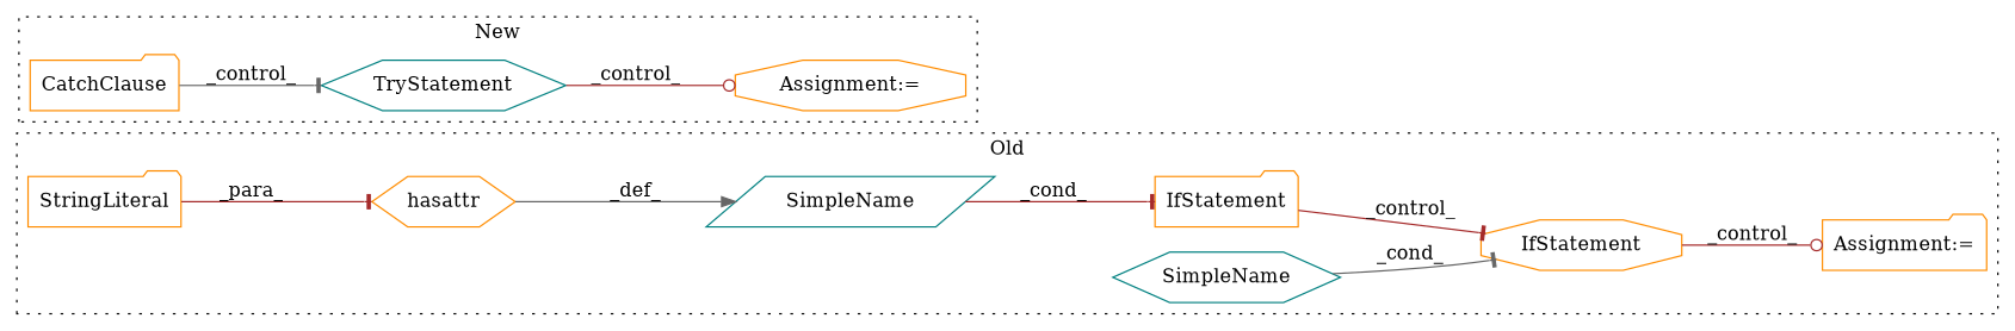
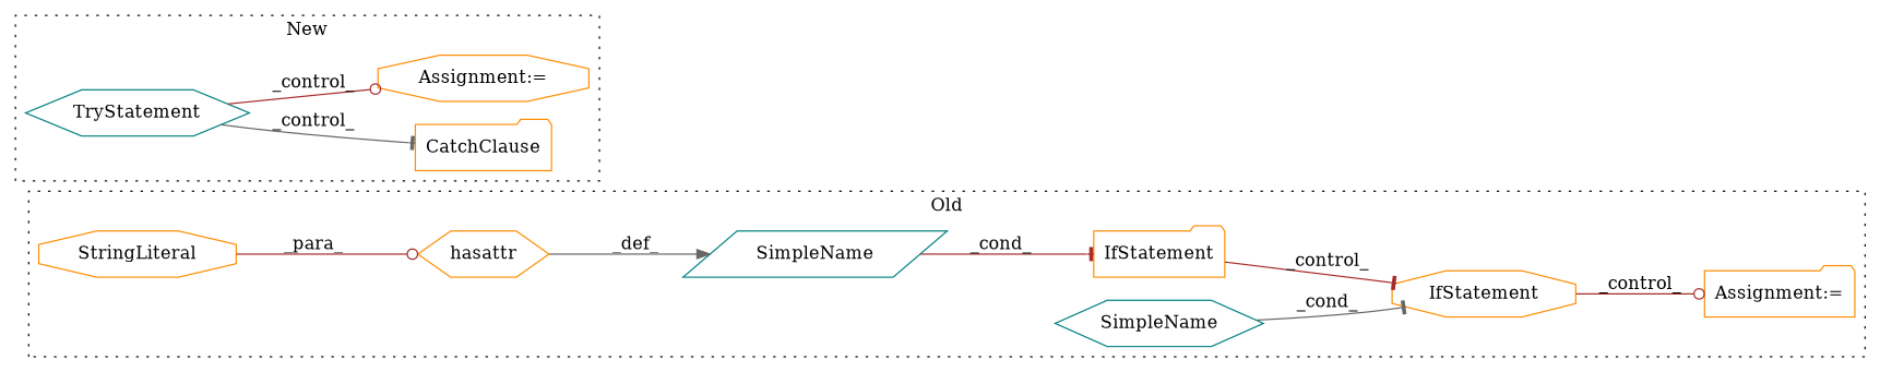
  digraph {
    rankdir=LR
    node [a=25 color=darkorange shape=hexagon]
    edge [arrowhead=tee color=brown]
    n1 [a=32 l="8,1" label=hasattr s="28526,28571"]
-   n2 [a=45 l=32 label=StringLiteral s=28539 shape=folder]
+   n2 [a=45 l=32 label=StringLiteral s=28539 shape=octagon]
    n3 [l="4,2" label=IfStatement s="28522,28572" shape=folder]
    n4 [a=7 l=1 label="Assignment:=" s=29380 shape=folder]
    n5 [a=42 color=teal label=SimpleName shape=parallelogram]
    n6 [l="4,2" label=IfStatement s="29343,29363" shape=octagon]
    n7 [a=42 color=teal label=SimpleName]
    n8 [a=12 l="13,2" label=CatchClause s="28839,28878" shape=folder]
    n9 [a=54 color=teal l=4 label=TryStatement s=28774]
    n10 [a=7 l=1 label="Assignment:=" s=28792 shape=octagon]
    subgraph cluster_1 {
      label=Old
      style=dotted
      n1
      n2
      n3
      n4
      n5
      n6
      n7
    }
    subgraph cluster_2 {
      label=New
      style=dotted
      n8
      n9
      n10
    }
    n1 -> n5 [arrowhead=normal color=gray40 label=_def_]
-   n2 -> n1 [label=_para_]
+   n2 -> n1 [arrowhead=odot label=_para_]
    n3 -> n6 [label=_control_]
    n5 -> n3 [label=_cond_]
    n6 -> n4 [arrowhead=odot label=_control_]
    n7 -> n6 [color=gray40 label=_cond_]
-   n8 -> n9 [color=gray40 label=_control_]
+   n9 -> n8 [color=gray40 label=_control_]
    n9 -> n10 [arrowhead=odot label=_control_]
  }
